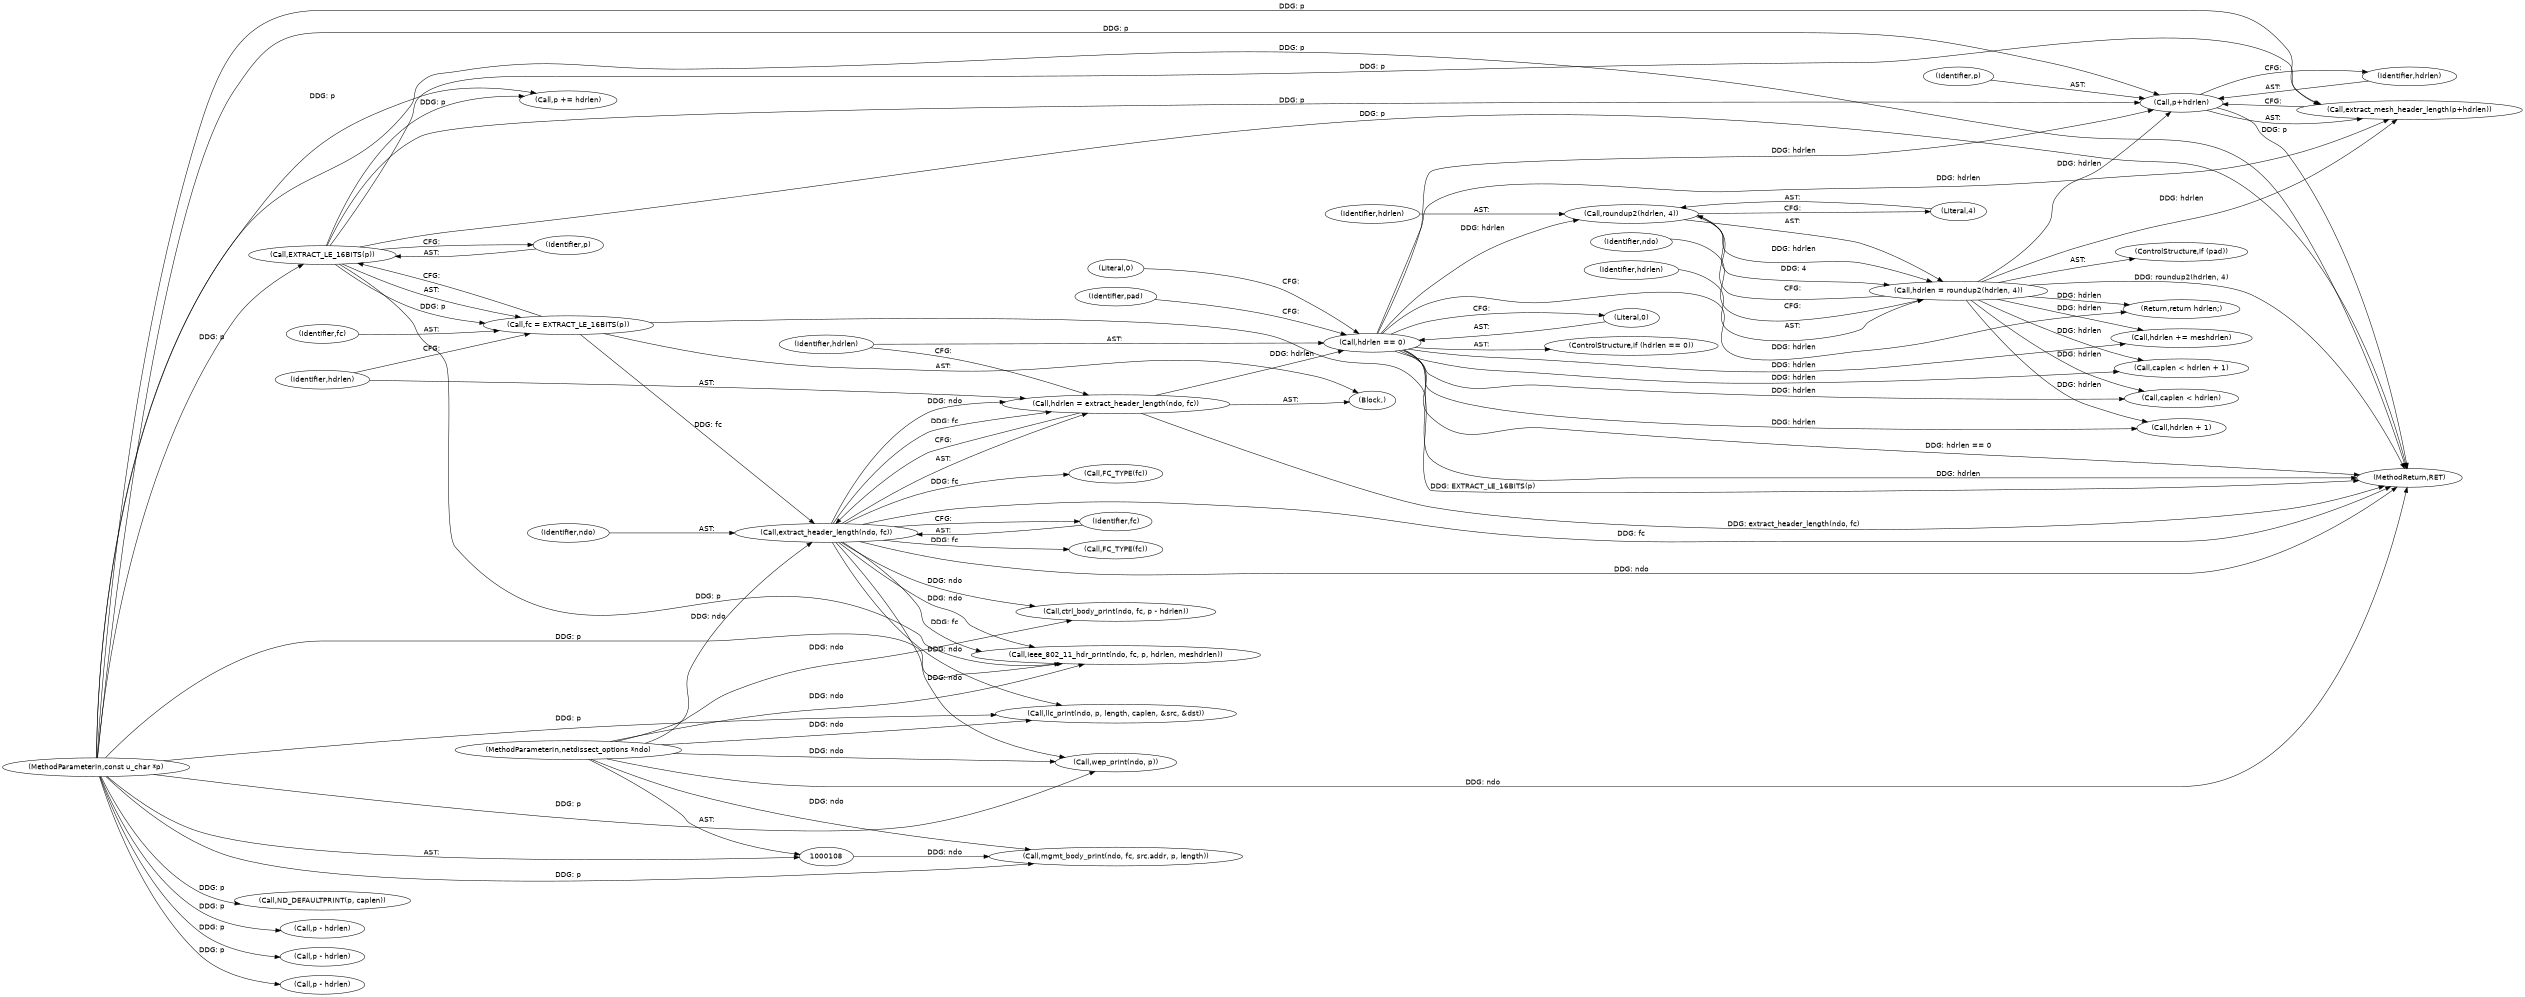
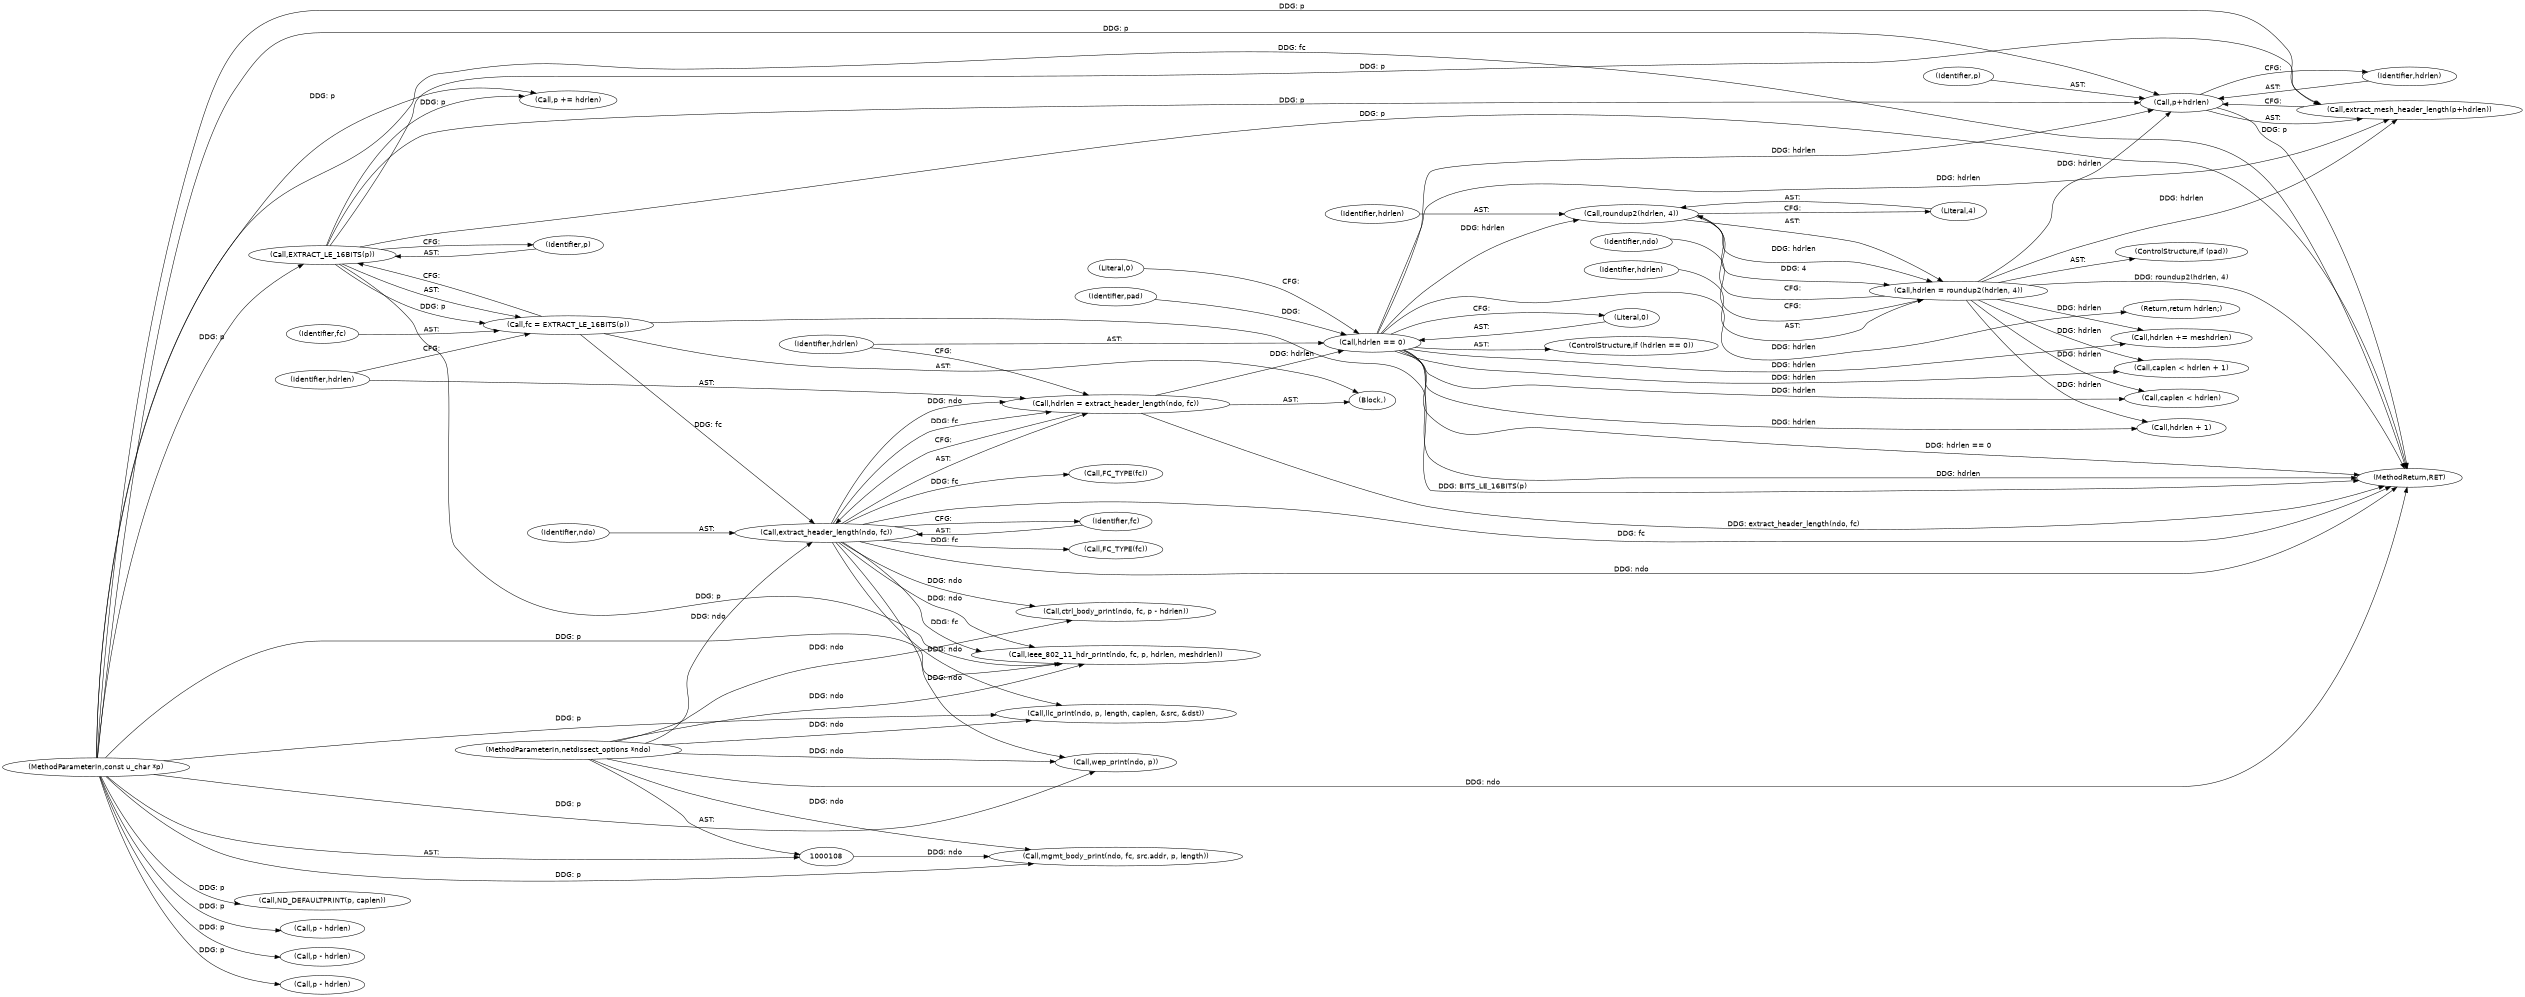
  digraph {
    fontname="DejaVu Sans"
    rankdir=LR
    node [fontname="DejaVu Sans"]
    edge [fontname="DejaVu Sans"]
    n1 [label="(Call,p+hdrlen)"]
    n2 [label="(MethodReturn,RET)"]
    n3 [label="(Identifier,hdrlen)"]
    n4 [label="(Call,extract_mesh_header_length(p+hdrlen))"]
    n5 [label="(Call,EXTRACT_LE_16BITS(p))"]
    n6 [label="(Call,fc = EXTRACT_LE_16BITS(p))"]
    n7 [label="(Identifier,p)"]
    n8 [label="(Call,p += hdrlen)"]
    n9 [label="(Call,ieee_802_11_hdr_print(ndo, fc, p, hdrlen, meshdrlen))"]
    n10 [label="(Call,extract_header_length(ndo, fc))"]
    n11 [label="(Block,)"]
    n12 [label="(MethodParameterIn,const u_char *p)"]
    n13 [label="(Call,llc_print(ndo, p, length, caplen, &src, &dst))"]
    n14 [label="(Call,ND_DEFAULTPRINT(p, caplen))"]
    n15 [label="(Call,p - hdrlen)"]
    n16 [label="(Call,mgmt_body_print(ndo, fc, src.addr, p, length))"]
    n17 [label="(Call,p - hdrlen)"]
    n18 [label="(Call,p - hdrlen)"]
    n19 [label="(Call,wep_print(ndo, p))"]
    1000108
    n21 [label="(Call,hdrlen == 0)"]
    n22 [label="(Call,roundup2(hdrlen, 4))"]
    n23 [label="(Literal,0)"]
    n24 [label="(Call,hdrlen + 1)"]
    n25 [label="(Call,caplen < hdrlen + 1)"]
    n26 [label="(Call,caplen < hdrlen)"]
    n27 [label="(ControlStructure,if (hdrlen == 0))"]
    n28 [label="(Return,return hdrlen;)"]
    n29 [label="(Call,hdrlen += meshdrlen)"]
    n30 [label="(Call,hdrlen = roundup2(hdrlen, 4))"]
    n31 [label="(Literal,4)"]
    n32 [label="(Call,hdrlen = extract_header_length(ndo, fc))"]
    n33 [label="(Call,ctrl_body_print(ndo, fc, p - hdrlen))"]
    n34 [label="(Call,FC_TYPE(fc))"]
    n35 [label="(Call,FC_TYPE(fc))"]
    n36 [label="(Identifier,fc)"]
    n37 [label="(MethodParameterIn,netdissect_options *ndo)"]
    n38 [label="(ControlStructure,if (pad))"]
    n39 [label="(Identifier,ndo)"]
    n40 [label="(Identifier,hdrlen)"]
    n41 [label="(Identifier,hdrlen)"]
    n42 [label="(Identifier,p)"]
    n43 [label="(Literal,0)"]
    n44 [label="(Identifier,fc)"]
    n45 [label="(Identifier,hdrlen)"]
    n46 [label="(Identifier,pad)"]
    n47 [label="(Identifier,hdrlen)"]
    n48 [label="(Identifier,ndo)"]
    n1 -> n2 [label="DDG: p"]
    n1 -> n3 [label="CFG: "]
    n1 -> n4 [label="AST: "]
    n3 -> n1 [label="AST: "]
    n4 -> n1 [label="CFG: "]
    n5 -> n1 [label="DDG: p"]
    n5 -> n2 [label="DDG: p"]
    n5 -> n4 [label="DDG: p"]
    n5 -> n6 [label="AST: "]
    n5 -> n6 [label="DDG: p"]
    n5 -> n7 [label="CFG: "]
    n5 -> n8 [label="DDG: p"]
    n5 -> n9 [label="DDG: p"]
-   n6 -> n2 [label="DDG: EXTRACT_LE_16BITS(p)"]
+   n6 -> n2 [label="DDG: BITS_LE_16BITS(p)"]
    n6 -> n5 [label="CFG: "]
    n6 -> n10 [label="DDG: fc"]
    n6 -> n11 [label="AST: "]
    n7 -> n5 [label="AST: "]
    n10 -> n2 [label="DDG: fc"]
    n10 -> n2 [label="DDG: ndo"]
    n10 -> n9 [label="DDG: ndo"]
    n10 -> n9 [label="DDG: fc"]
    n10 -> n13 [label="DDG: ndo"]
    n10 -> n19 [label="DDG: ndo"]
    n10 -> n32 [label="AST: "]
    n10 -> n32 [label="DDG: ndo"]
    n10 -> n32 [label="DDG: fc"]
    n10 -> n33 [label="DDG: ndo"]
    n10 -> n34 [label="DDG: fc"]
    n10 -> n35 [label="DDG: fc"]
    n10 -> n36 [label="CFG: "]
    n12 -> n1 [label="DDG: p"]
-   n12 -> n2 [label="DDG: p"]
+   n12 -> n2 [label="DDG: fc"]
    n12 -> n4 [label="DDG: p"]
    n12 -> n5 [label="DDG: p"]
    n12 -> n8 [label="DDG: p"]
    n12 -> n9 [label="DDG: p"]
    n12 -> n13 [label="DDG: p"]
    n12 -> n14 [label="DDG: p"]
    n12 -> n15 [label="DDG: p"]
    n12 -> n16 [label="DDG: p"]
    n12 -> n17 [label="DDG: p"]
    n12 -> n18 [label="DDG: p"]
    n12 -> n19 [label="DDG: p"]
    n12 -> 1000108 [label="AST: "]
    1000108 -> n16 [label="DDG: ndo"]
    n21 -> n1 [label="DDG: hdrlen"]
    n21 -> n2 [label="DDG: hdrlen"]
    n21 -> n2 [label="DDG: hdrlen == 0"]
    n21 -> n4 [label="DDG: hdrlen"]
    n21 -> n22 [label="DDG: hdrlen"]
    n21 -> n23 [label="CFG: "]
    n21 -> n24 [label="DDG: hdrlen"]
    n21 -> n25 [label="DDG: hdrlen"]
    n21 -> n26 [label="DDG: hdrlen"]
    n21 -> n27 [label="AST: "]
    n21 -> n28 [label="DDG: hdrlen"]
    n21 -> n29 [label="DDG: hdrlen"]
    n22 -> n30 [label="AST: "]
    n22 -> n30 [label="DDG: hdrlen"]
    n22 -> n30 [label="DDG: 4"]
    n22 -> n31 [label="CFG: "]
    n23 -> n21 [label="AST: "]
    n30 -> n1 [label="DDG: hdrlen"]
    n30 -> n2 [label="DDG: roundup2(hdrlen, 4)"]
    n30 -> n4 [label="DDG: hdrlen"]
    n30 -> n22 [label="CFG: "]
    n30 -> n24 [label="DDG: hdrlen"]
    n30 -> n25 [label="DDG: hdrlen"]
    n30 -> n26 [label="DDG: hdrlen"]
-   n30 -> n28 [label="DDG: hdrlen"]
    n30 -> n29 [label="DDG: hdrlen"]
    n30 -> n38 [label="AST: "]
    n31 -> n22 [label="AST: "]
    n32 -> n2 [label="DDG: extract_header_length(ndo, fc)"]
    n32 -> n10 [label="CFG: "]
    n32 -> n11 [label="AST: "]
    n32 -> n21 [label="DDG: hdrlen"]
    n36 -> n10 [label="AST: "]
    n37 -> n2 [label="DDG: ndo"]
    n37 -> n9 [label="DDG: ndo"]
    n37 -> n10 [label="DDG: ndo"]
    n37 -> n13 [label="DDG: ndo"]
    n37 -> n16 [label="DDG: ndo"]
    n37 -> n19 [label="DDG: ndo"]
    n37 -> 1000108 [label="AST: "]
    n37 -> n33 [label="DDG: ndo"]
    n39 -> n30 [label="CFG: "]
    n40 -> n22 [label="AST: "]
    n41 -> n30 [label="AST: "]
    n42 -> n1 [label="AST: "]
    n43 -> n21 [label="CFG: "]
    n44 -> n6 [label="AST: "]
    n45 -> n21 [label="AST: "]
    n45 -> n32 [label="CFG: "]
-   n46 -> n21 [label="CFG: "]
+   n46 -> n21 [label="DDG: "]
    n47 -> n6 [label="CFG: "]
    n47 -> n32 [label="AST: "]
    n48 -> n10 [label="AST: "]
  }
